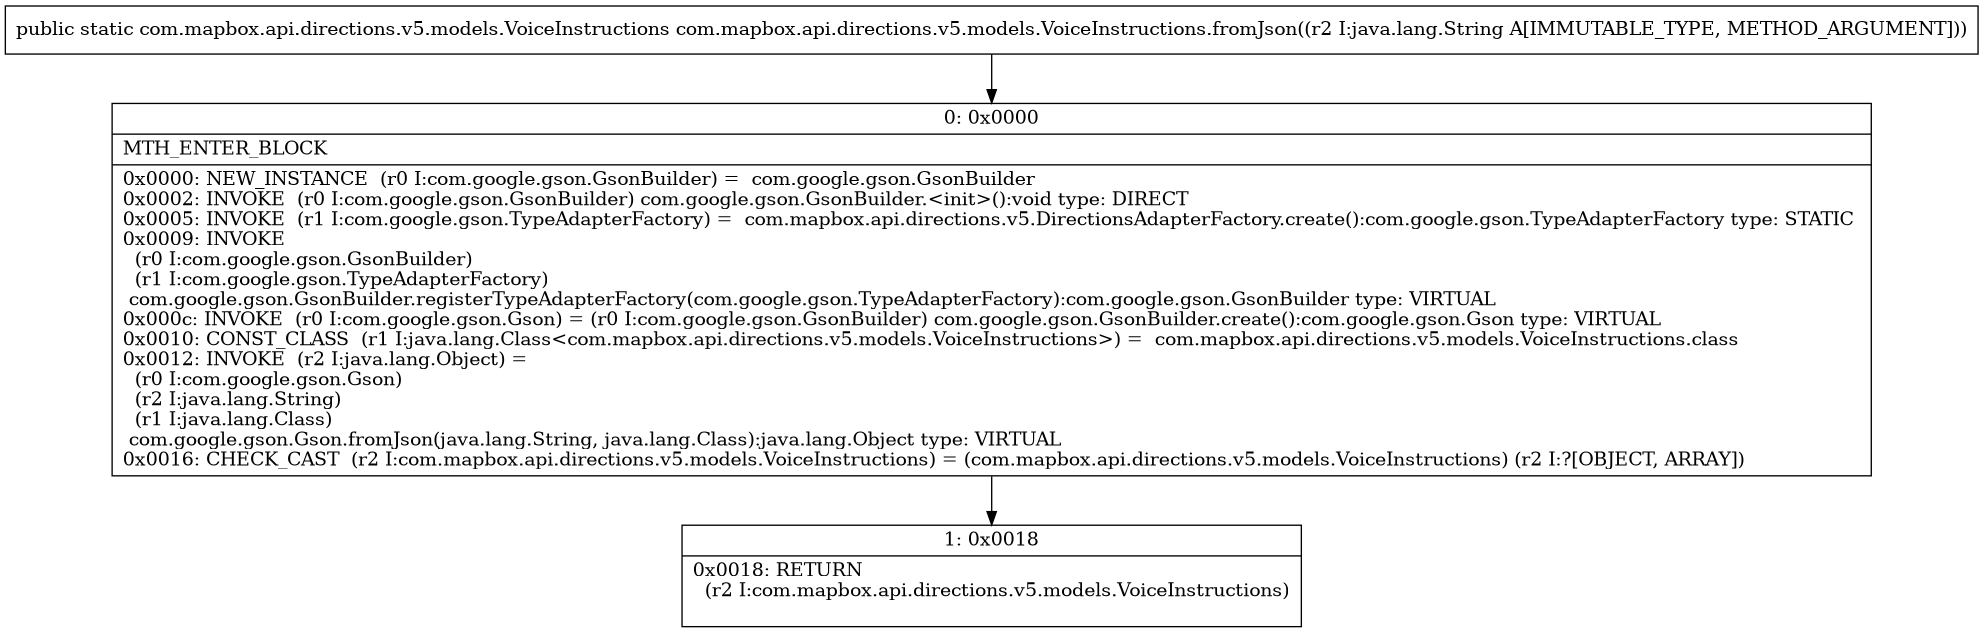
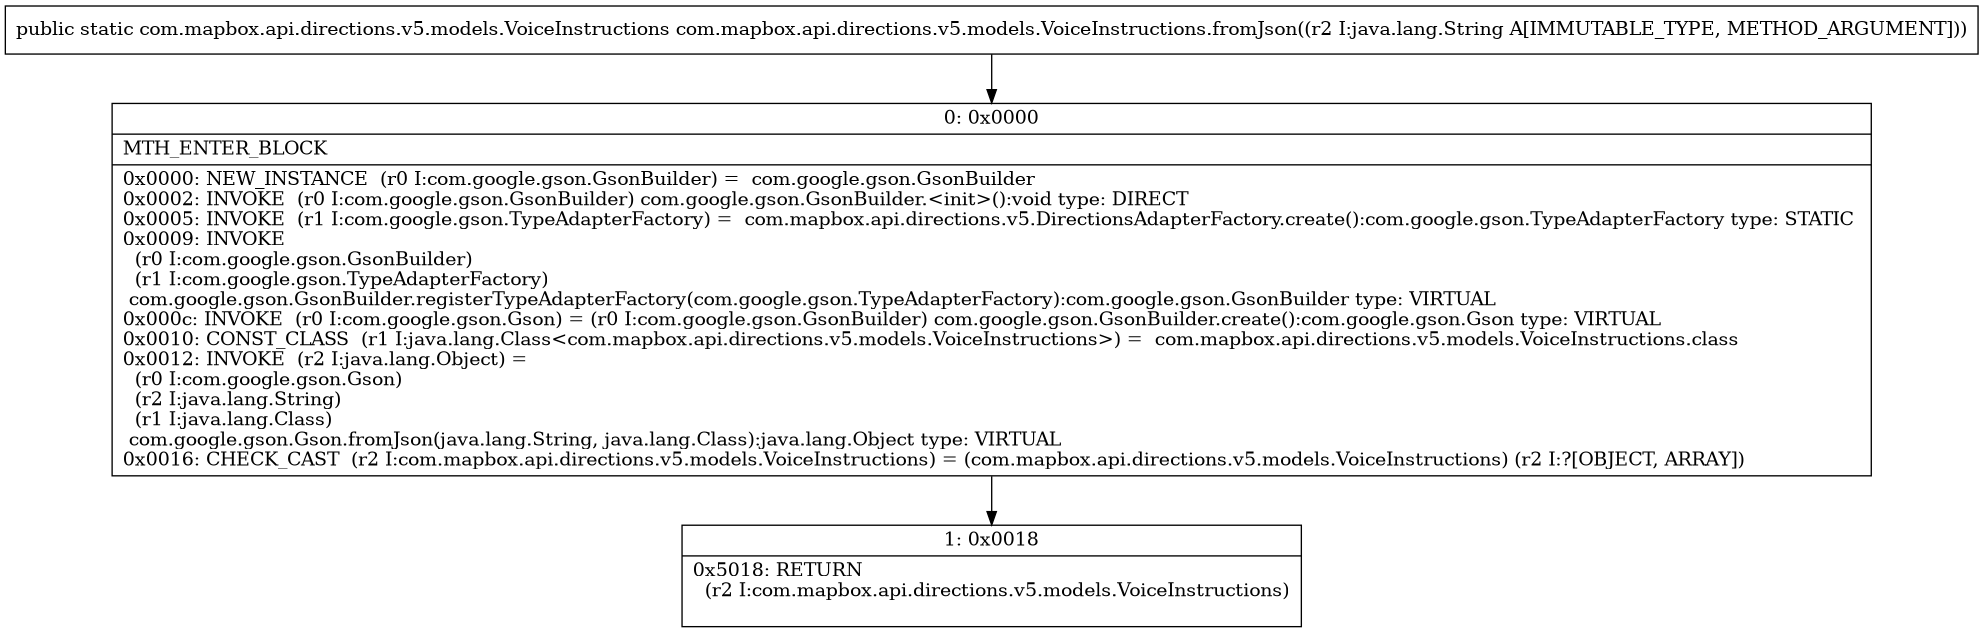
  digraph {
    node [shape=record]
    n1 [label="{0\:\ 0x0000|MTH_ENTER_BLOCK\l|0x0000: NEW_INSTANCE  (r0 I:com.google.gson.GsonBuilder) =  com.google.gson.GsonBuilder \l0x0002: INVOKE  (r0 I:com.google.gson.GsonBuilder) com.google.gson.GsonBuilder.\<init\>():void type: DIRECT \l0x0005: INVOKE  (r1 I:com.google.gson.TypeAdapterFactory) =  com.mapbox.api.directions.v5.DirectionsAdapterFactory.create():com.google.gson.TypeAdapterFactory type: STATIC \l0x0009: INVOKE  \l  (r0 I:com.google.gson.GsonBuilder)\l  (r1 I:com.google.gson.TypeAdapterFactory)\l com.google.gson.GsonBuilder.registerTypeAdapterFactory(com.google.gson.TypeAdapterFactory):com.google.gson.GsonBuilder type: VIRTUAL \l0x000c: INVOKE  (r0 I:com.google.gson.Gson) = (r0 I:com.google.gson.GsonBuilder) com.google.gson.GsonBuilder.create():com.google.gson.Gson type: VIRTUAL \l0x0010: CONST_CLASS  (r1 I:java.lang.Class\<com.mapbox.api.directions.v5.models.VoiceInstructions\>) =  com.mapbox.api.directions.v5.models.VoiceInstructions.class \l0x0012: INVOKE  (r2 I:java.lang.Object) = \l  (r0 I:com.google.gson.Gson)\l  (r2 I:java.lang.String)\l  (r1 I:java.lang.Class)\l com.google.gson.Gson.fromJson(java.lang.String, java.lang.Class):java.lang.Object type: VIRTUAL \l0x0016: CHECK_CAST  (r2 I:com.mapbox.api.directions.v5.models.VoiceInstructions) = (com.mapbox.api.directions.v5.models.VoiceInstructions) (r2 I:?[OBJECT, ARRAY]) \l}"]
-   n2 [label="{1\:\ 0x0018|0x0018: RETURN  \l  (r2 I:com.mapbox.api.directions.v5.models.VoiceInstructions)\l \l}"]
+   n2 [label="{1\:\ 0x0018|0x5018: RETURN  \l  (r2 I:com.mapbox.api.directions.v5.models.VoiceInstructions)\l \l}"]
    n3 [label="{public static com.mapbox.api.directions.v5.models.VoiceInstructions com.mapbox.api.directions.v5.models.VoiceInstructions.fromJson((r2 I:java.lang.String A[IMMUTABLE_TYPE, METHOD_ARGUMENT])) }"]
    n1 -> n2
    n3 -> n1
  }
